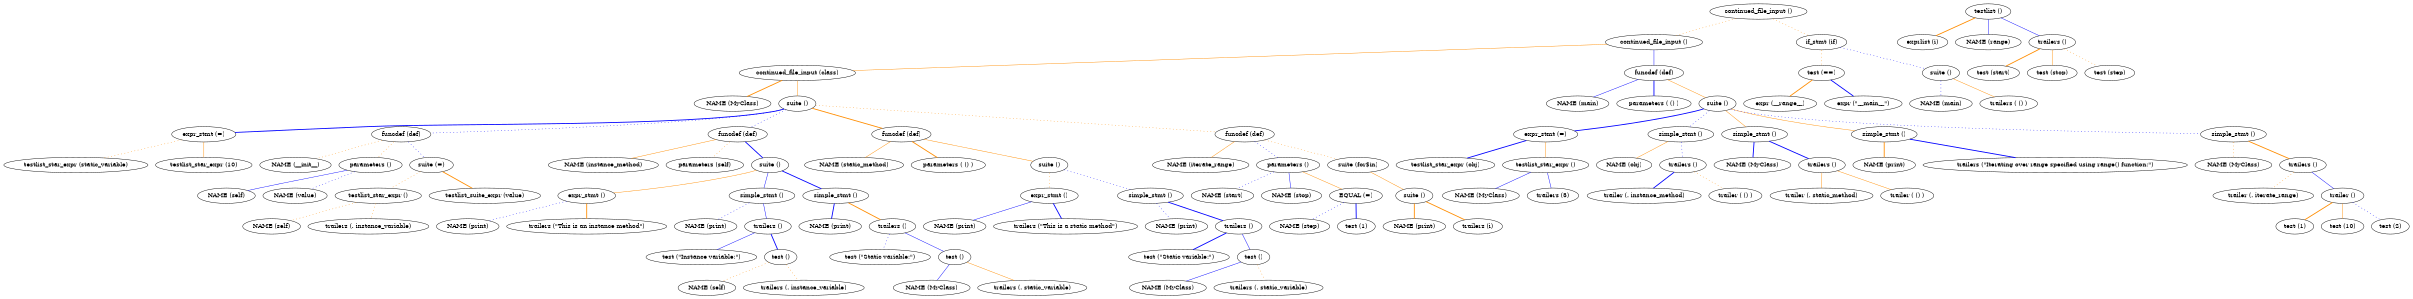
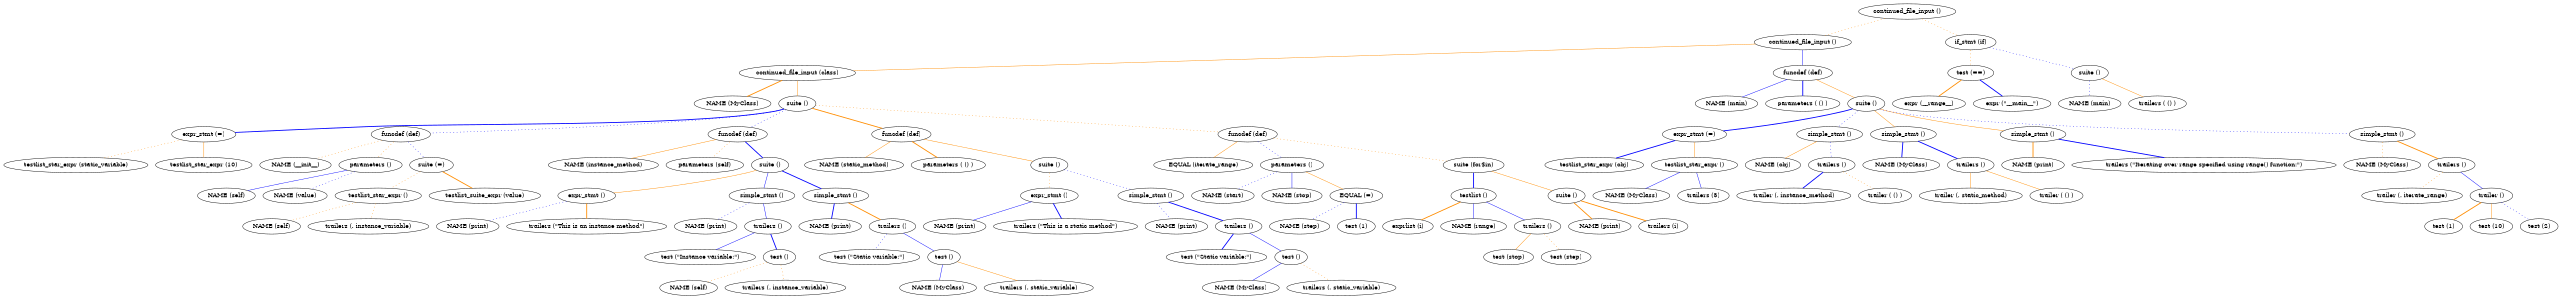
  graph {
    edge [color=darkorange style=dotted]
    n1 [label="continued_file_input ()"]
    n2 [label="continued_file_input ()"]
    n3 [label="if_stmt (if)"]
    n4 [label="continued_file_input (class)"]
    n5 [label="funcdef (def)"]
    n6 [label="test (==)"]
    n7 [label="suite ()"]
    n8 [label="NAME (MyClass)"]
    n9 [label="suite ()"]
    n10 [label="NAME (main)"]
    n11 [label="parameters ( () )"]
    n12 [label="suite ()"]
    n13 [label="expr_stmt (=)"]
    n14 [label="funcdef (def)"]
    n15 [label="funcdef (def)"]
    n16 [label="funcdef (def)"]
    n17 [label="funcdef (def)"]
    n18 [label="testlist_star_expr (static_variable)"]
    n19 [label="testlist_star_expr (10)"]
    n20 [label="NAME (__init__)"]
    n21 [label="parameters ()"]
    n22 [label="suite (=)"]
    n23 [label="NAME (instance_method)"]
    n24 [label="parameters (self)"]
    n25 [label="suite ()"]
    n26 [label="NAME (static_method)"]
    n27 [label="parameters ( () )"]
    n28 [label="suite ()"]
-   n29 [label="NAME (iterate_range)"]
+   n29 [label="EQUAL (iterate_range)"]
    n30 [label="parameters ()"]
    n31 [label="suite (for$in)"]
    n32 [label="NAME (self)"]
    n33 [label="NAME (value)"]
    n34 [label="testlist_star_expr ()"]
    n35 [label="testlist_suite_expr (value)"]
    n36 [label="NAME (self)"]
    n37 [label="trailers (. instance_variable)"]
    n38 [label="expr_stmt ()"]
    n39 [label="simple_stmt ()"]
    n40 [label="simple_stmt ()"]
    n41 [label="NAME (print)"]
    n42 [label="trailers (&quot;This is an instance method&quot;)"]
    n43 [label="NAME (print)"]
    n44 [label="trailers ()"]
    n45 [label="NAME (print)"]
    n46 [label="trailers ()"]
    n47 [label="test (&quot;Instance variable:&quot;)"]
    n48 [label="test ()"]
    n49 [label="NAME (self)"]
    n50 [label="trailers (. instance_variable)"]
    n51 [label="test (&quot;Static variable:&quot;)"]
    n52 [label="test ()"]
    n53 [label="NAME (MyClass)"]
    n54 [label="trailers (. static_variable)"]
    n55 [label="expr_stmt ()"]
    n56 [label="simple_stmt ()"]
    n57 [label="NAME (print)"]
    n58 [label="trailers (&quot;This is a static method&quot;)"]
    n59 [label="NAME (print)"]
    n60 [label="trailers ()"]
    n61 [label="test (&quot;Static variable:&quot;)"]
    n62 [label="test ()"]
    n63 [label="NAME (MyClass)"]
    n64 [label="trailers (. static_variable)"]
    n65 [label="NAME (start)"]
    n66 [label="NAME (stop)"]
    n67 [label="EQUAL (=)"]
    n68 [label="testlist ()"]
    n69 [label="suite ()"]
    n70 [label="NAME (step)"]
    n71 [label="test (1)"]
    n72 [label="exprlist (i)"]
    n73 [label="NAME (range)"]
    n74 [label="trailers ()"]
    n75 [label="NAME (print)"]
    n76 [label="trailers (i)"]
-   n77 [label="test (start)"]
    n78 [label="test (stop)"]
    n79 [label="test (step)"]
    n80 [label="expr_stmt (=)"]
    n81 [label="simple_stmt ()"]
    n82 [label="simple_stmt ()"]
    n83 [label="simple_stmt ()"]
    n84 [label="simple_stmt ()"]
    n85 [label="testlist_star_expr (obj)"]
    n86 [label="testlist_star_expr ()"]
    n87 [label="NAME (obj)"]
    n88 [label="trailers ()"]
    n89 [label="NAME (MyClass)"]
    n90 [label="trailers ()"]
    n91 [label="NAME (print)"]
    n92 [label="trailers (&quot;Iterating over range specified using range() function:&quot;)"]
    n93 [label="NAME (MyClass)"]
    n94 [label="trailers ()"]
    n95 [label="NAME (MyClass)"]
    n96 [label="trailers (5)"]
    n97 [label="trailer (. instance_method)"]
    n98 [label="trailer ( () )"]
    n99 [label="trailer (. static_method)"]
    n100 [label="trailer ( () )"]
    n101 [label="trailer (. iterate_range)"]
    n102 [label="trailer ()"]
    n103 [label="test (1)"]
    n104 [label="test (10)"]
    n105 [label="test (2)"]
    n106 [label="expr (__range__)"]
    n107 [label="expr (&quot;__main__&quot;)"]
    n108 [label="NAME (main)"]
    n109 [label="trailers ( () )"]
    n1 -- n2
    n1 -- n3
    n2 -- n4 [style=solid]
    n2 -- n5 [color=blue style=solid]
    n3 -- n6
    n3 -- n7 [color=blue]
    n4 -- n8 [style=bold]
    n4 -- n9 [style=solid]
    n5 -- n10 [color=blue style=solid]
    n5 -- n11 [color=blue style=bold]
    n5 -- n12 [style=solid]
    n6 -- n106 [style=bold]
    n6 -- n107 [color=blue style=bold]
    n7 -- n108 [color=blue]
    n7 -- n109 [style=solid]
    n9 -- n13 [color=blue style=bold]
    n9 -- n14 [color=blue]
    n9 -- n15 [color=blue]
    n9 -- n16 [style=bold]
    n9 -- n17
    n12 -- n80 [color=blue style=bold]
    n12 -- n81 [color=blue]
    n12 -- n82 [style=solid]
    n12 -- n83 [style=solid]
    n12 -- n84 [color=blue]
    n13 -- n18
    n13 -- n19 [style=solid]
    n14 -- n20
    n14 -- n21
    n14 -- n22 [color=blue]
    n15 -- n23 [style=solid]
    n15 -- n24
    n15 -- n25 [color=blue style=bold]
    n16 -- n26 [style=solid]
    n16 -- n27 [style=bold]
    n16 -- n28 [style=solid]
    n17 -- n29 [style=solid]
    n17 -- n30 [color=blue]
    n17 -- n31
    n21 -- n32 [color=blue style=solid]
    n21 -- n33 [color=blue]
    n22 -- n34
    n22 -- n35 [style=bold]
    n25 -- n38 [style=solid]
    n25 -- n39 [color=blue style=solid]
    n25 -- n40 [color=blue style=bold]
    n28 -- n55
    n28 -- n56 [color=blue]
    n30 -- n65 [color=blue]
    n30 -- n66 [color=blue style=solid]
    n30 -- n67 [style=solid]
+   n31 -- n68 [color=blue style=bold]
    n31 -- n69 [style=solid]
    n34 -- n36
    n34 -- n37
    n38 -- n41 [color=blue]
    n38 -- n42 [style=bold]
    n39 -- n43 [color=blue]
    n39 -- n44 [color=blue style=solid]
    n40 -- n45 [color=blue style=bold]
    n40 -- n46 [style=bold]
    n44 -- n47 [color=blue style=solid]
    n44 -- n48 [color=blue style=bold]
    n46 -- n51 [color=blue]
    n46 -- n52 [color=blue style=solid]
    n48 -- n49
    n48 -- n50
    n52 -- n53 [color=blue style=solid]
    n52 -- n54 [style=solid]
    n55 -- n57 [color=blue style=solid]
    n55 -- n58 [color=blue style=bold]
    n56 -- n59 [color=blue]
    n56 -- n60 [color=blue style=bold]
    n60 -- n61 [color=blue style=bold]
    n60 -- n62 [color=blue style=solid]
    n62 -- n63 [color=blue style=solid]
    n62 -- n64
    n67 -- n70 [color=blue]
    n67 -- n71 [color=blue style=bold]
    n68 -- n72 [style=bold]
    n68 -- n73 [color=blue style=solid]
    n68 -- n74 [color=blue style=solid]
    n69 -- n75 [style=bold]
    n69 -- n76 [style=bold]
-   n74 -- n77 [style=bold]
    n74 -- n78 [style=solid]
    n74 -- n79
    n80 -- n85 [color=blue style=bold]
    n80 -- n86 [style=solid]
    n81 -- n87 [style=solid]
    n81 -- n88 [color=blue]
    n82 -- n89 [color=blue style=bold]
    n82 -- n90 [color=blue style=bold]
    n83 -- n91 [style=bold]
    n83 -- n92 [color=blue style=bold]
    n84 -- n93
    n84 -- n94 [style=bold]
    n86 -- n95 [color=blue style=solid]
    n86 -- n96 [color=blue style=solid]
    n88 -- n97 [color=blue style=bold]
    n88 -- n98
    n90 -- n99 [style=solid]
    n90 -- n100 [style=solid]
    n94 -- n101
    n94 -- n102 [color=blue style=solid]
    n102 -- n103 [style=bold]
    n102 -- n104 [style=solid]
    n102 -- n105 [color=blue]
  }
